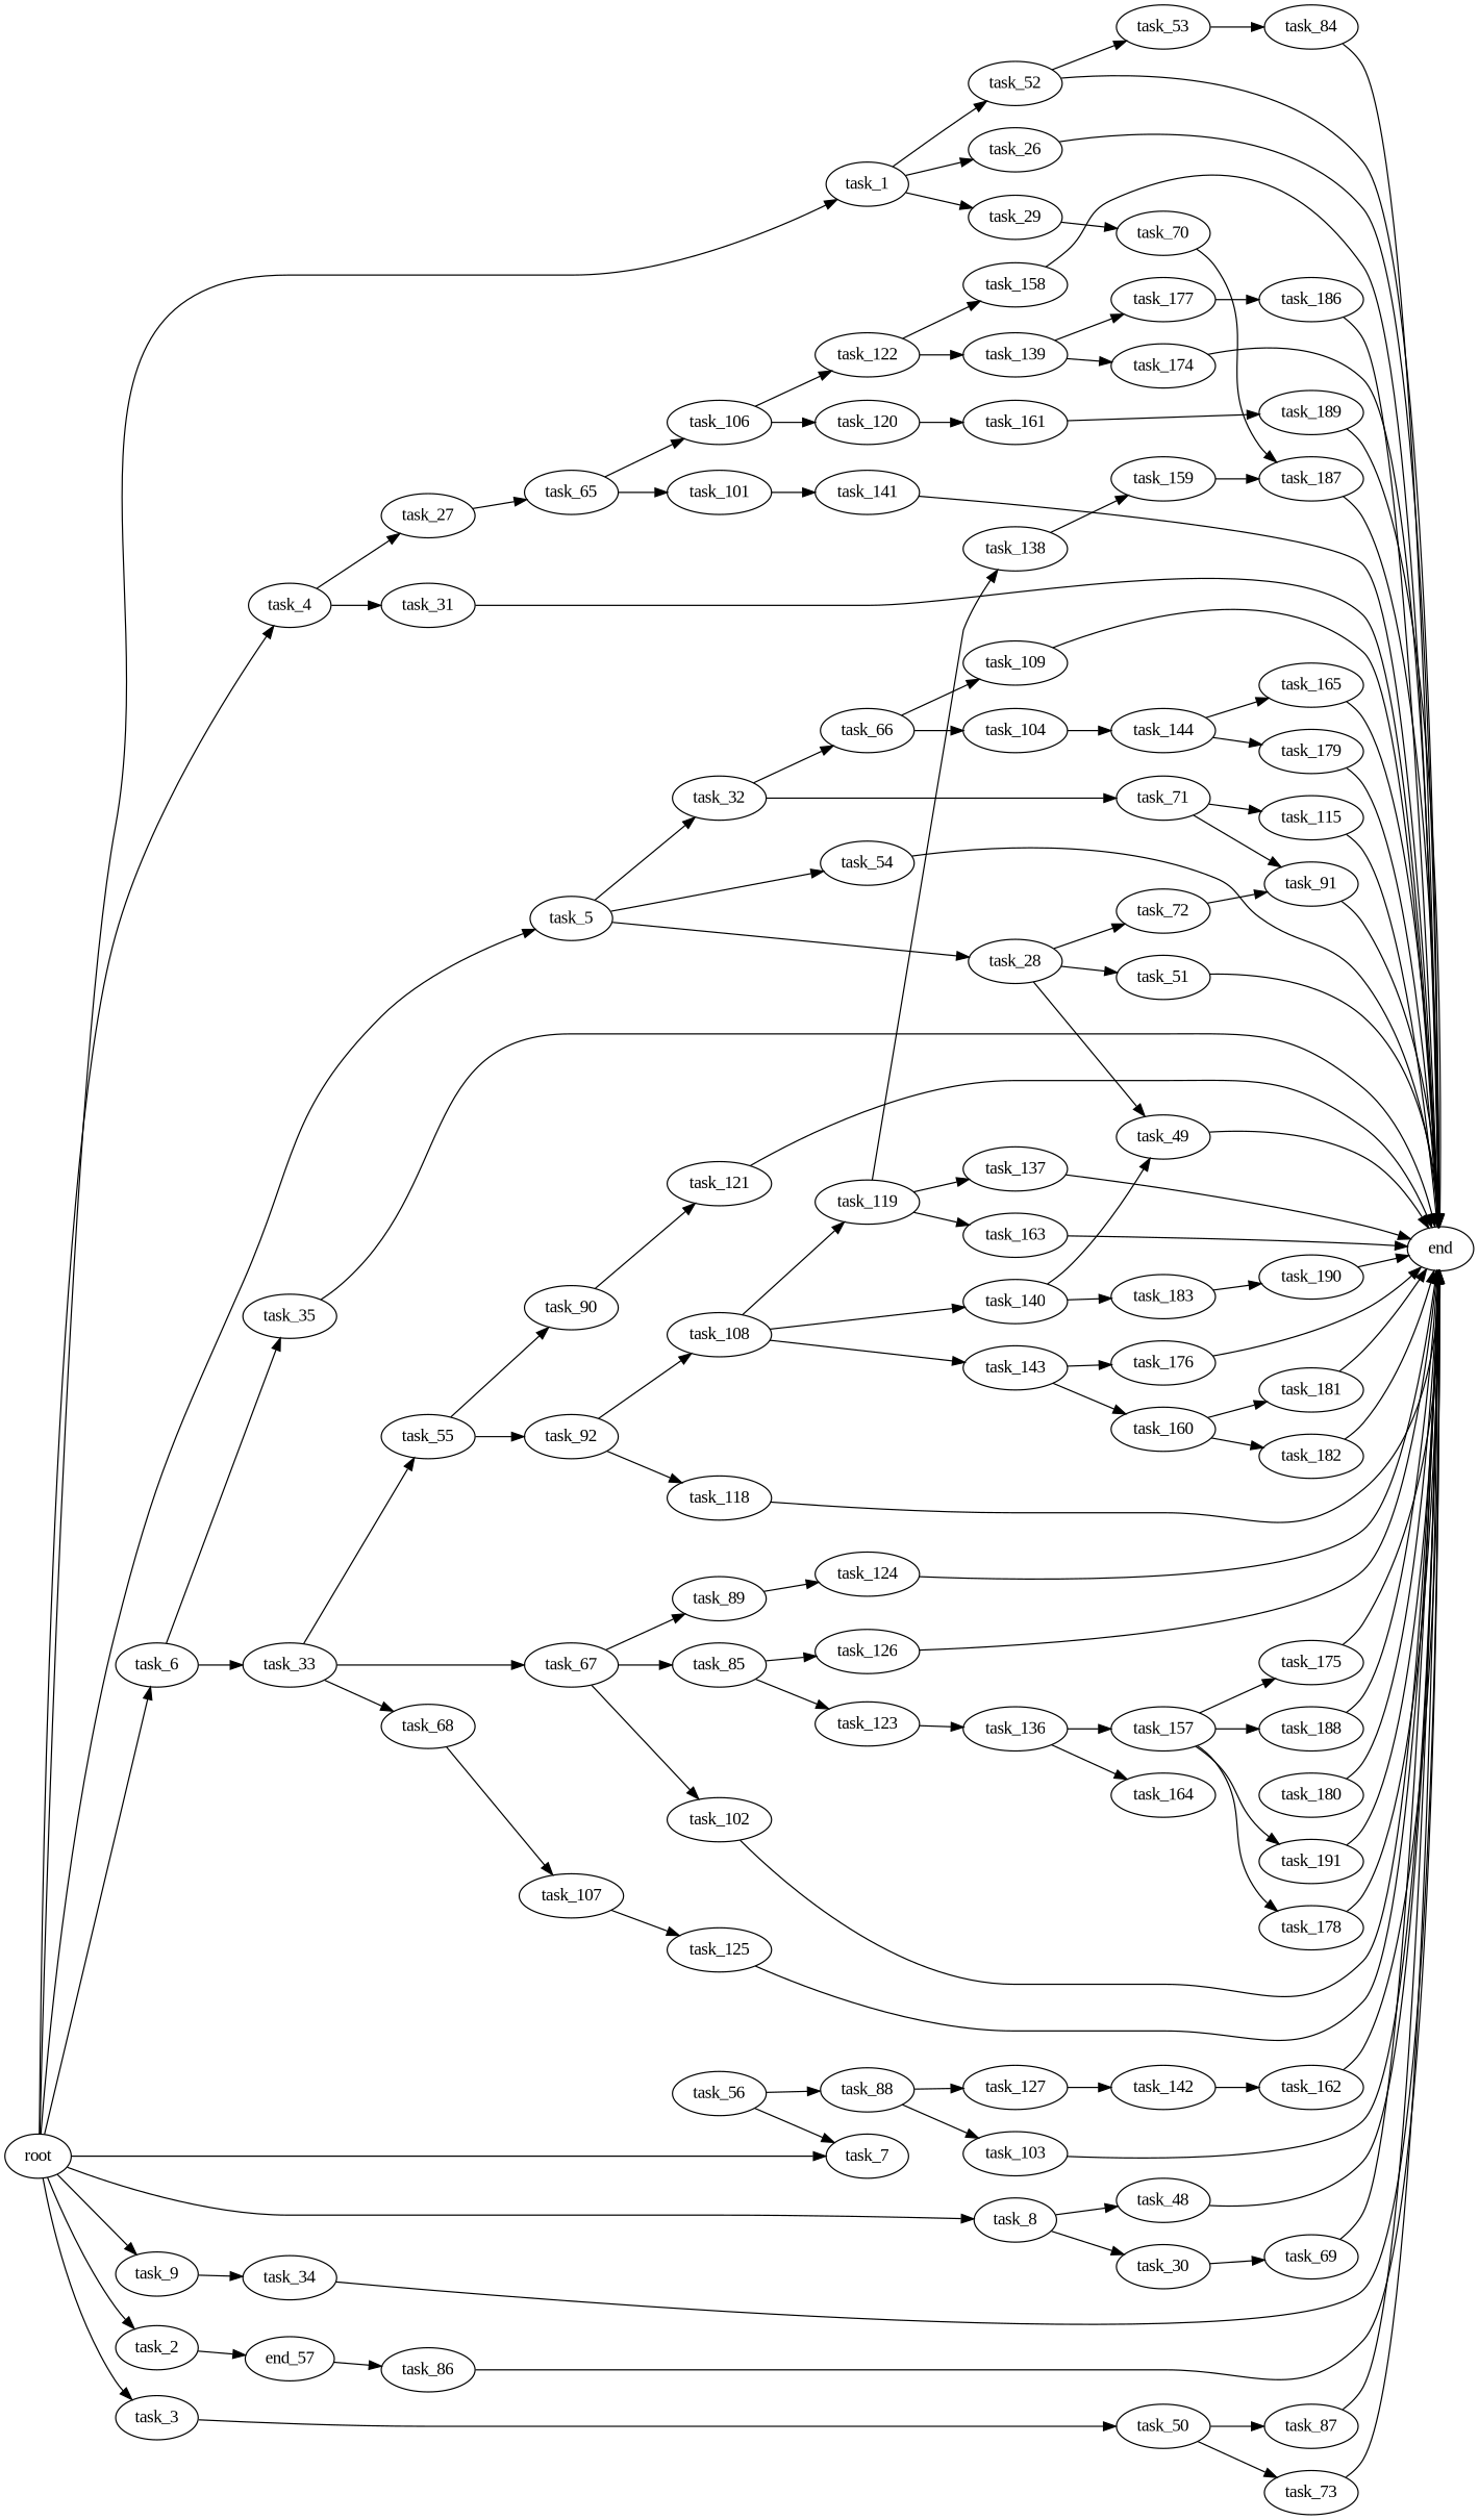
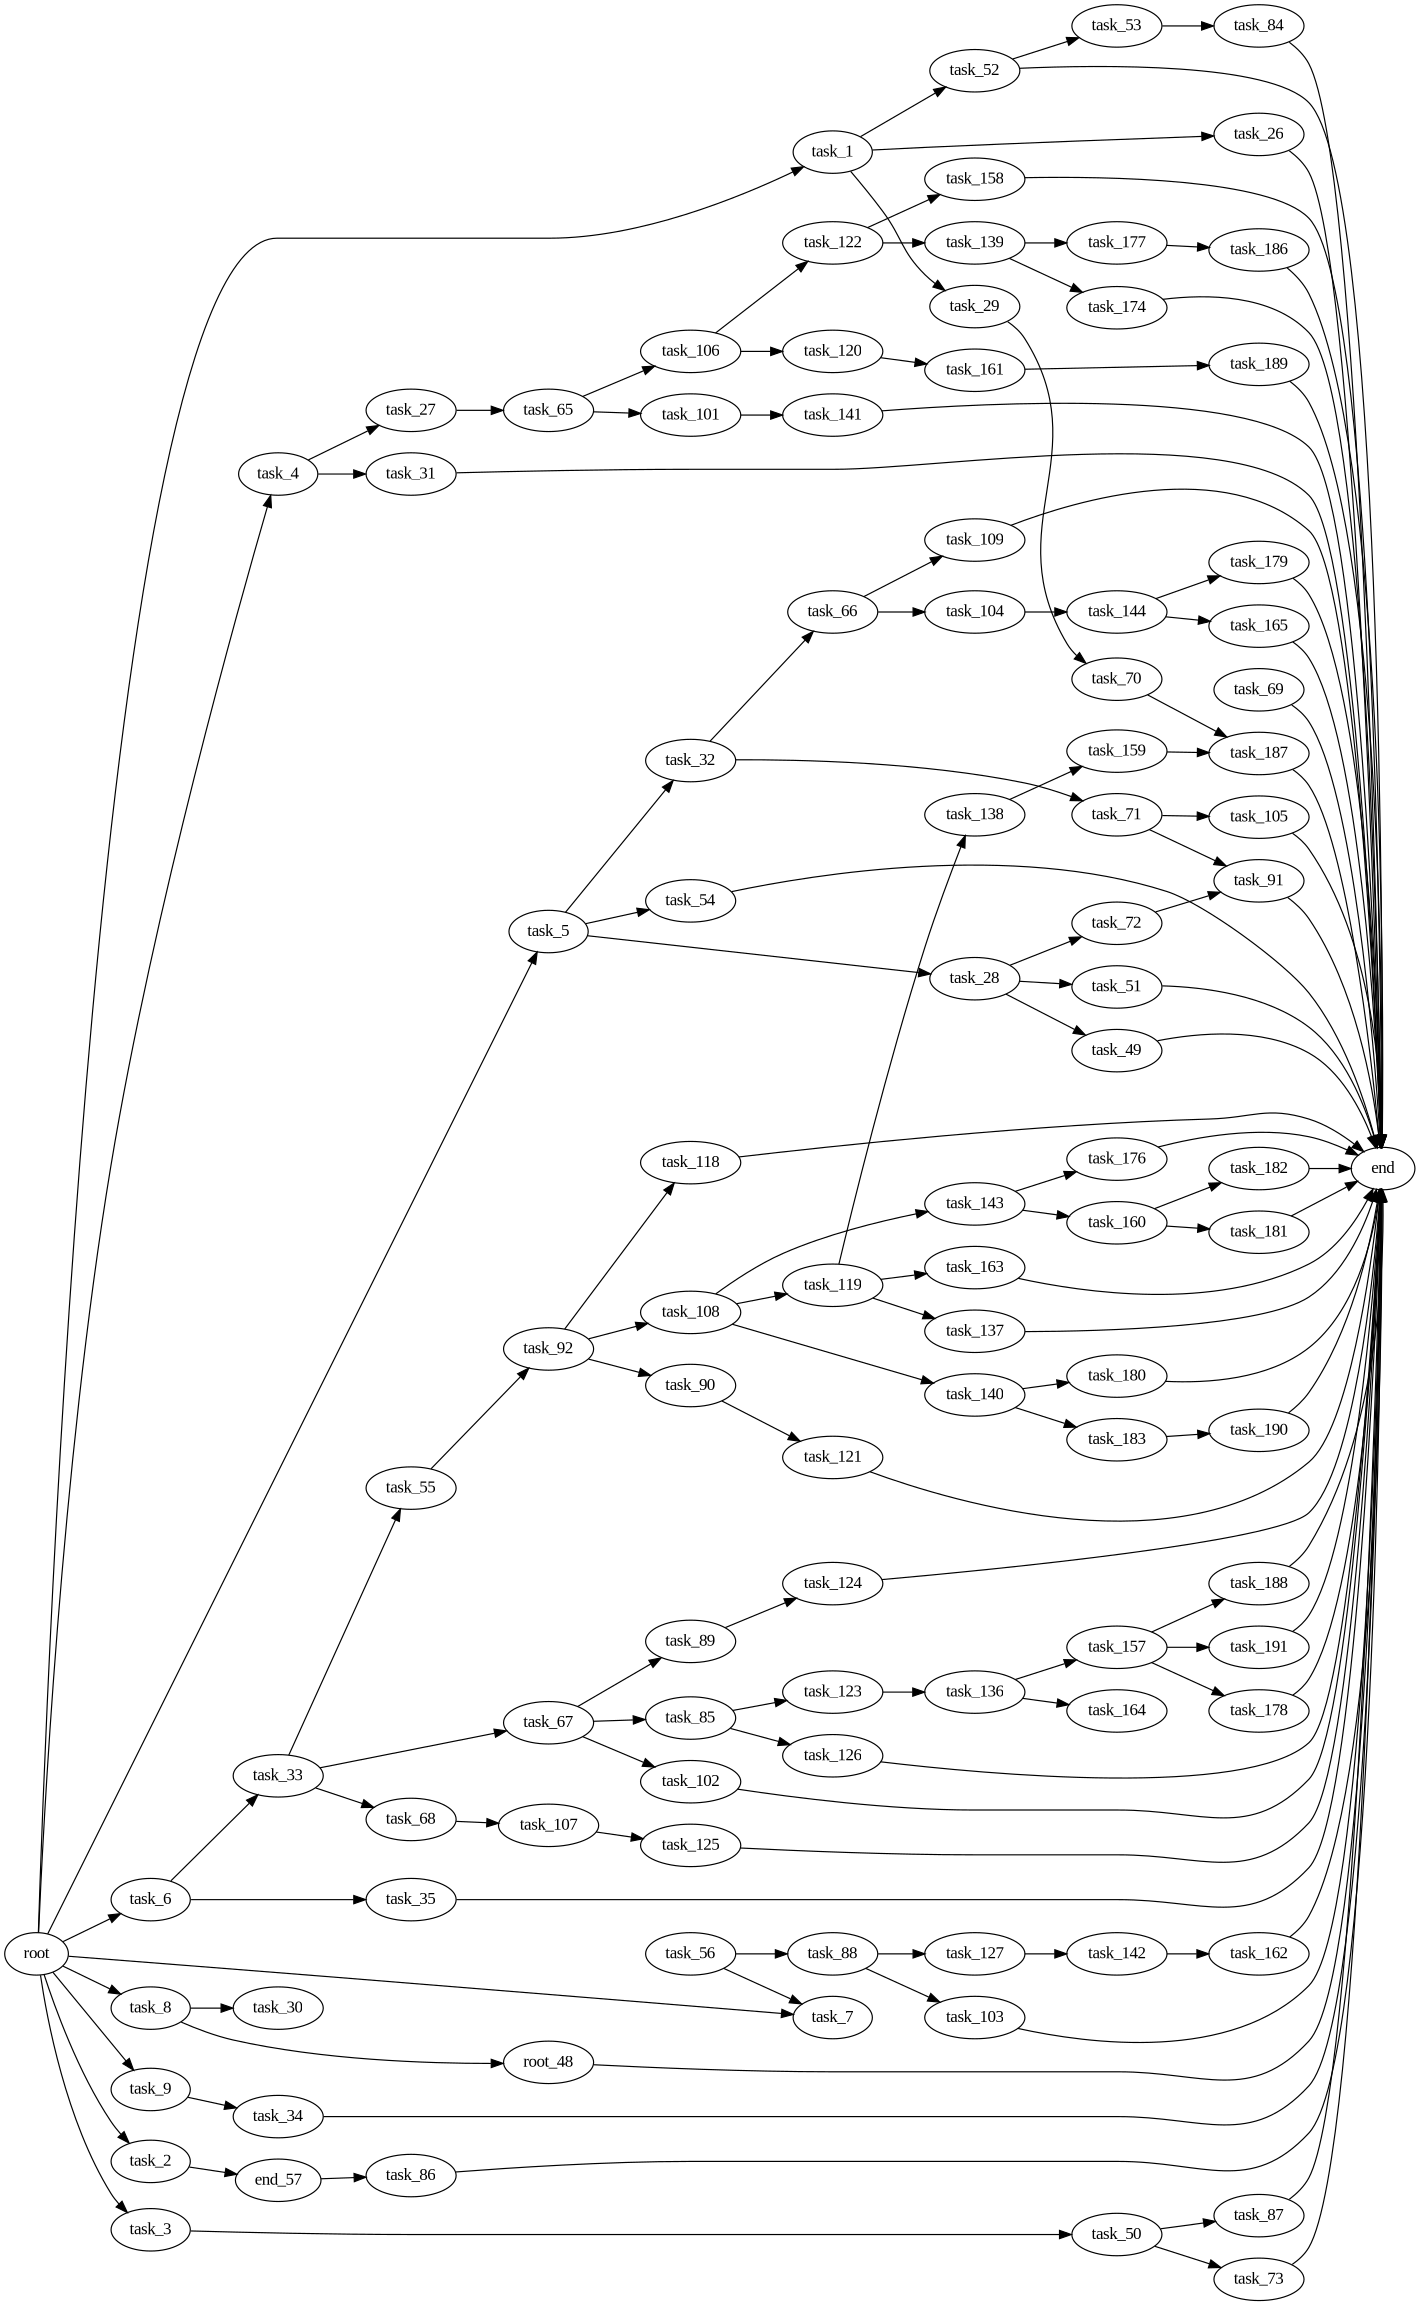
  digraph {
    fontname="Liberation Serif"
    rankdir=LR
    node [fontname="Liberation Serif"]
    edge [fontname="Liberation Serif"]
    root
    task_1
    task_2
    task_3
    task_4
    task_5
    task_6
    task_7
    task_8
    task_9
    task_26
    task_29
    task_52
    n14 [label=end_57]
    task_50
    task_27
    task_31
    task_28
    task_32
    task_54
    task_33
    task_35
    task_30
-   task_48
+   task_48 [label=root_48]
    task_34
    end
    task_70
    task_53
    task_86
    task_73
    task_87
    task_65
    task_49
    task_51
    task_72
    task_66
    task_71
    task_55
    task_67
    task_68
    task_56
    task_88
    task_69
    task_101
    task_106
    task_91
    task_84
    task_187
    task_104
    task_109
-   task_105 [label=task_115]
+   task_105
    task_90
    task_92
    task_85
    task_89
    task_102
    task_107
    task_121
    task_108
    task_118
    task_103
    task_127
    task_141
    task_120
    task_122
    task_144
    task_123
    task_126
    task_124
    task_125
    task_136
    task_142
    task_119
    task_140
    task_143
    task_165
    task_179
    task_161
    task_139
    task_158
    task_137
    task_138
    task_163
    task_180
    task_183
    task_160
    task_176
    task_159
    task_189
    task_174
    task_177
    task_157
    task_164
    task_162
-   task_175
    task_188
    task_191
    task_178
    task_186
    task_190
    task_181
    task_182
    root -> task_1
    root -> task_2
    root -> task_3
    root -> task_4
    root -> task_5
    root -> task_6
    root -> task_7
    root -> task_8
    root -> task_9
    task_1 -> task_26
    task_1 -> task_29
    task_1 -> task_52
    task_2 -> n14
    task_3 -> task_50
    task_4 -> task_27
    task_4 -> task_31
    task_5 -> task_28
    task_5 -> task_32
    task_5 -> task_54
    task_6 -> task_33
    task_6 -> task_35
    task_8 -> task_30
    task_8 -> task_48
    task_9 -> task_34
    task_26 -> end
    task_29 -> task_70
    task_52 -> end
    task_52 -> task_53
    n14 -> task_86
    task_50 -> task_73
    task_50 -> task_87
    task_27 -> task_65
    task_31 -> end
    task_28 -> task_49
    task_28 -> task_51
    task_28 -> task_72
    task_32 -> task_66
    task_32 -> task_71
    task_54 -> end
    task_33 -> task_55
    task_33 -> task_67
    task_33 -> task_68
    task_35 -> end
-   task_30 -> task_69
    task_48 -> end
    task_34 -> end
    task_70 -> task_187
    task_53 -> task_84
    task_86 -> end
    task_73 -> end
    task_87 -> end
    task_65 -> task_101
    task_65 -> task_106
    task_49 -> end
    task_51 -> end
    task_72 -> task_91
    task_66 -> task_104
    task_66 -> task_109
    task_71 -> task_91
    task_71 -> task_105
-   task_55 -> task_90
+   task_92 -> task_90
    task_55 -> task_92
    task_67 -> task_85
    task_67 -> task_89
    task_67 -> task_102
    task_68 -> task_107
    task_56 -> task_7
    task_56 -> task_88
    task_88 -> task_103
    task_88 -> task_127
    task_69 -> end
    task_101 -> task_141
    task_106 -> task_120
    task_106 -> task_122
    task_91 -> end
    task_84 -> end
    task_187 -> end
    task_104 -> task_144
    task_109 -> end
    task_105 -> end
    task_90 -> task_121
    task_92 -> task_108
    task_92 -> task_118
    task_85 -> task_123
    task_85 -> task_126
    task_89 -> task_124
    task_102 -> end
    task_107 -> task_125
    task_121 -> end
    task_108 -> task_119
    task_108 -> task_140
    task_108 -> task_143
    task_118 -> end
    task_103 -> end
    task_127 -> task_142
    task_141 -> end
    task_120 -> task_161
    task_122 -> task_139
    task_122 -> task_158
    task_144 -> task_165
    task_144 -> task_179
    task_123 -> task_136
    task_126 -> end
    task_124 -> end
    task_125 -> end
    task_136 -> task_157
    task_136 -> task_164
    task_142 -> task_162
    task_119 -> task_137
    task_119 -> task_138
    task_119 -> task_163
-   task_140 -> task_49
+   task_140 -> task_180
    task_140 -> task_183
    task_143 -> task_160
    task_143 -> task_176
    task_165 -> end
    task_179 -> end
    task_161 -> task_189
    task_139 -> task_174
    task_139 -> task_177
    task_158 -> end
    task_137 -> end
    task_138 -> task_159
    task_163 -> end
    task_180 -> end
    task_183 -> task_190
    task_160 -> task_181
    task_160 -> task_182
    task_176 -> end
    task_159 -> task_187
    task_189 -> end
    task_174 -> end
    task_177 -> task_186
-   task_157 -> task_175
    task_157 -> task_188
    task_157 -> task_191
    task_157 -> task_178
    task_162 -> end
-   task_175 -> end
    task_188 -> end
    task_191 -> end
    task_178 -> end
    task_186 -> end
    task_190 -> end
    task_181 -> end
    task_182 -> end
  }
